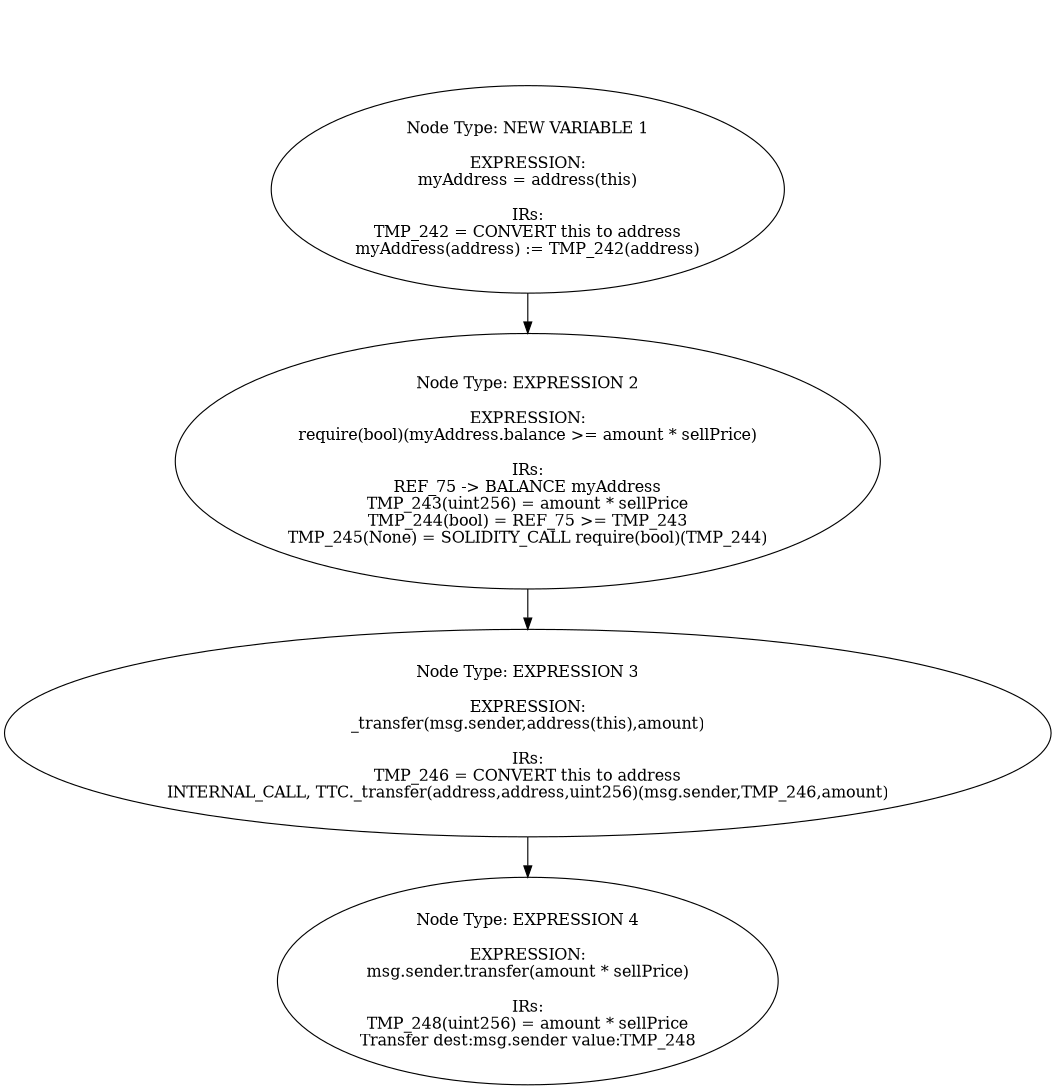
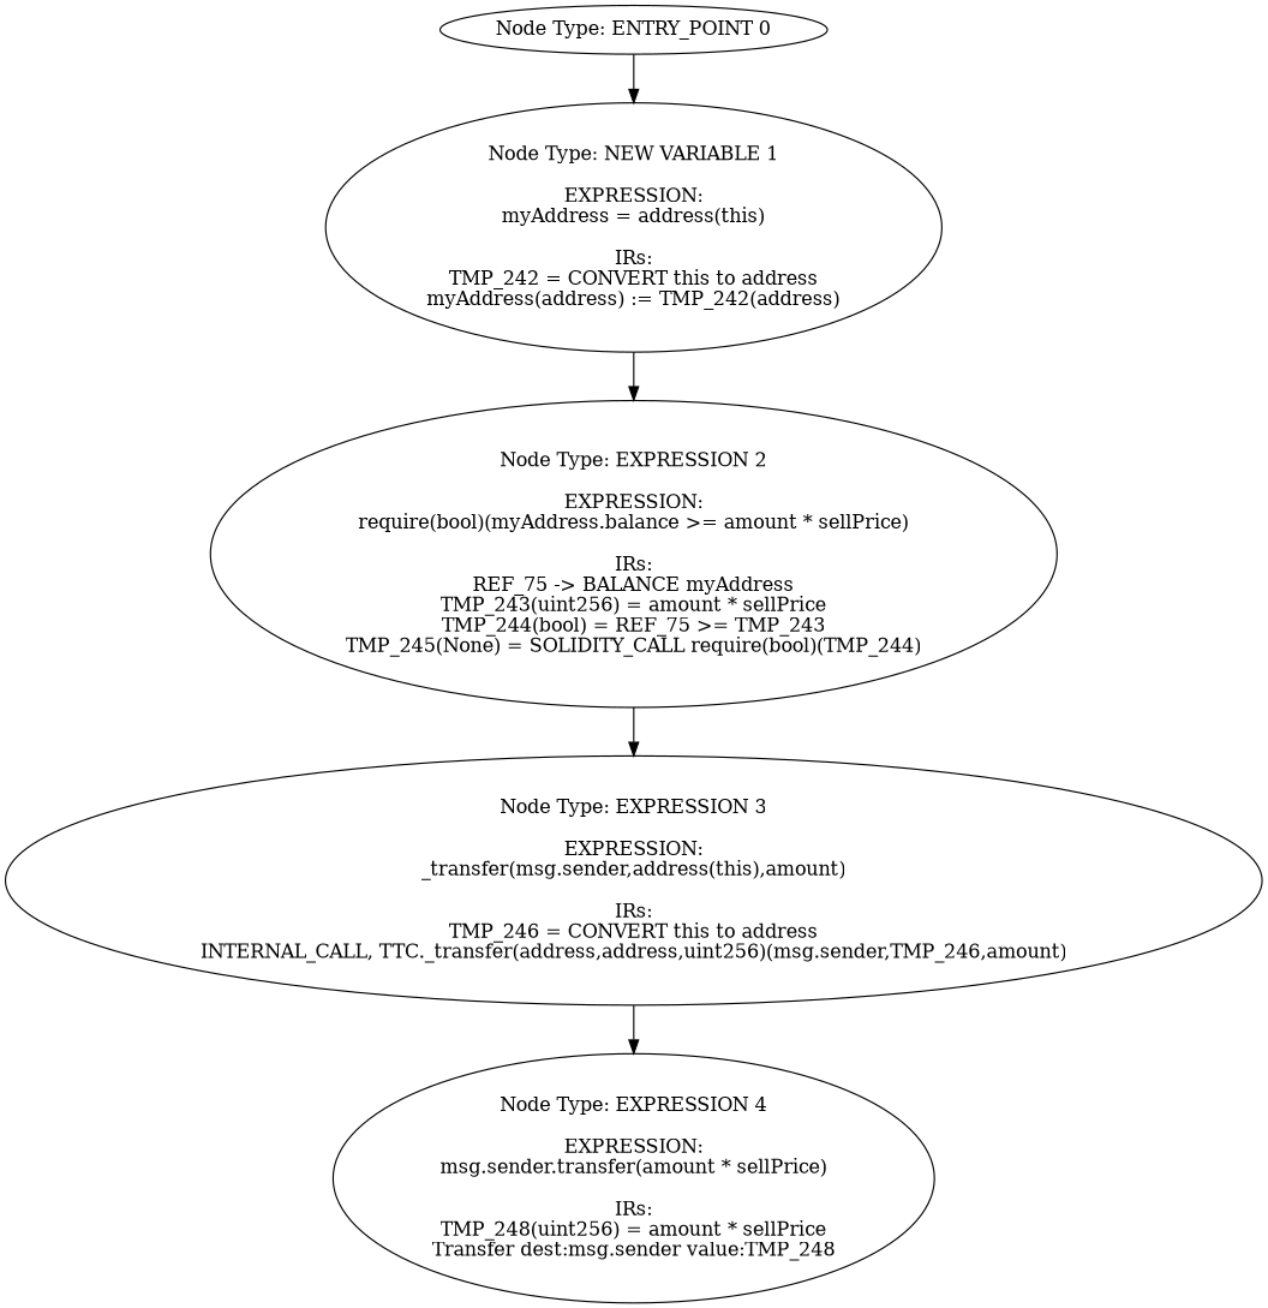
  digraph {
+   n1 [label="Node Type: ENTRY_POINT 0\n"]
    n2 [label="Node Type: NEW VARIABLE 1\n\nEXPRESSION:\nmyAddress = address(this)\n\nIRs:\nTMP_242 = CONVERT this to address\nmyAddress(address) := TMP_242(address)"]
    n3 [label="Node Type: EXPRESSION 2\n\nEXPRESSION:\nrequire(bool)(myAddress.balance >= amount * sellPrice)\n\nIRs:\nREF_75 -> BALANCE myAddress\nTMP_243(uint256) = amount * sellPrice\nTMP_244(bool) = REF_75 >= TMP_243\nTMP_245(None) = SOLIDITY_CALL require(bool)(TMP_244)"]
    n4 [label="Node Type: EXPRESSION 3\n\nEXPRESSION:\n_transfer(msg.sender,address(this),amount)\n\nIRs:\nTMP_246 = CONVERT this to address\nINTERNAL_CALL, TTC._transfer(address,address,uint256)(msg.sender,TMP_246,amount)"]
    n5 [label="Node Type: EXPRESSION 4\n\nEXPRESSION:\nmsg.sender.transfer(amount * sellPrice)\n\nIRs:\nTMP_248(uint256) = amount * sellPrice\nTransfer dest:msg.sender value:TMP_248"]
+   n1 -> n2
    n2 -> n3
    n3 -> n4
    n4 -> n5
  }
